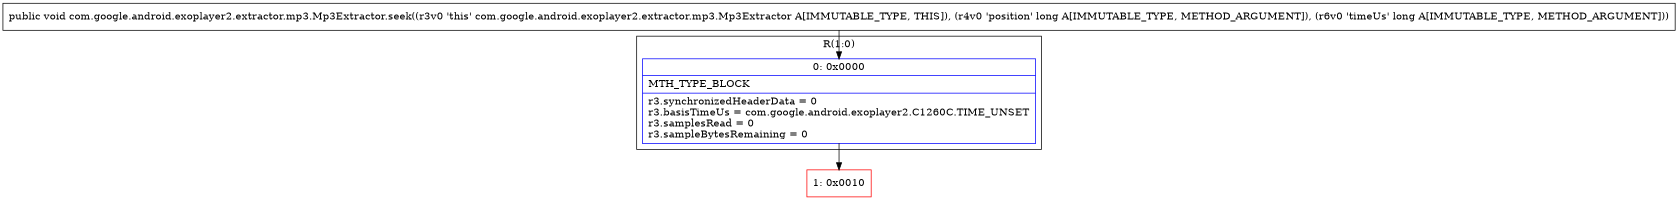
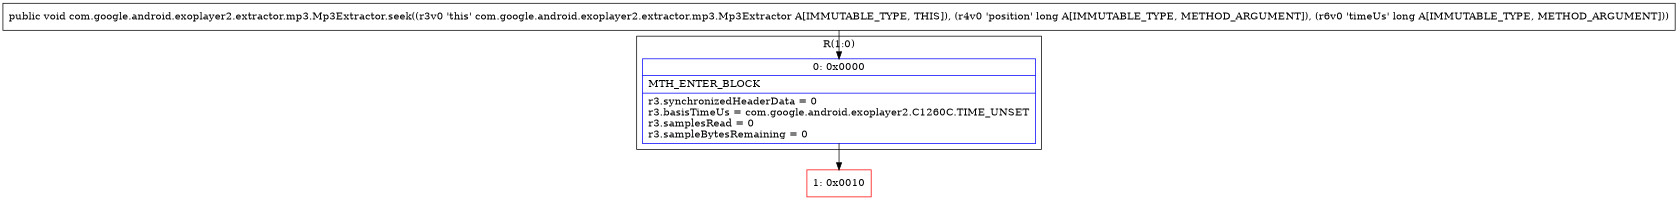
  digraph {
    node [shape=record]
-   n1 [color=blue label="{0\:\ 0x0000|MTH_TYPE_BLOCK\l|r3.synchronizedHeaderData = 0\lr3.basisTimeUs = com.google.android.exoplayer2.C1260C.TIME_UNSET\lr3.samplesRead = 0\lr3.sampleBytesRemaining = 0\l}"]
+   n1 [color=blue label="{0\:\ 0x0000|MTH_ENTER_BLOCK\l|r3.synchronizedHeaderData = 0\lr3.basisTimeUs = com.google.android.exoplayer2.C1260C.TIME_UNSET\lr3.samplesRead = 0\lr3.sampleBytesRemaining = 0\l}"]
    n2 [color=red label="{1\:\ 0x0010}"]
    n3 [label="{public void com.google.android.exoplayer2.extractor.mp3.Mp3Extractor.seek((r3v0 'this' com.google.android.exoplayer2.extractor.mp3.Mp3Extractor A[IMMUTABLE_TYPE, THIS]), (r4v0 'position' long A[IMMUTABLE_TYPE, METHOD_ARGUMENT]), (r6v0 'timeUs' long A[IMMUTABLE_TYPE, METHOD_ARGUMENT])) }"]
    subgraph cluster_1 {
      label="R(1:0)"
      n1
    }
    n1 -> n2
    n3 -> n1
  }
